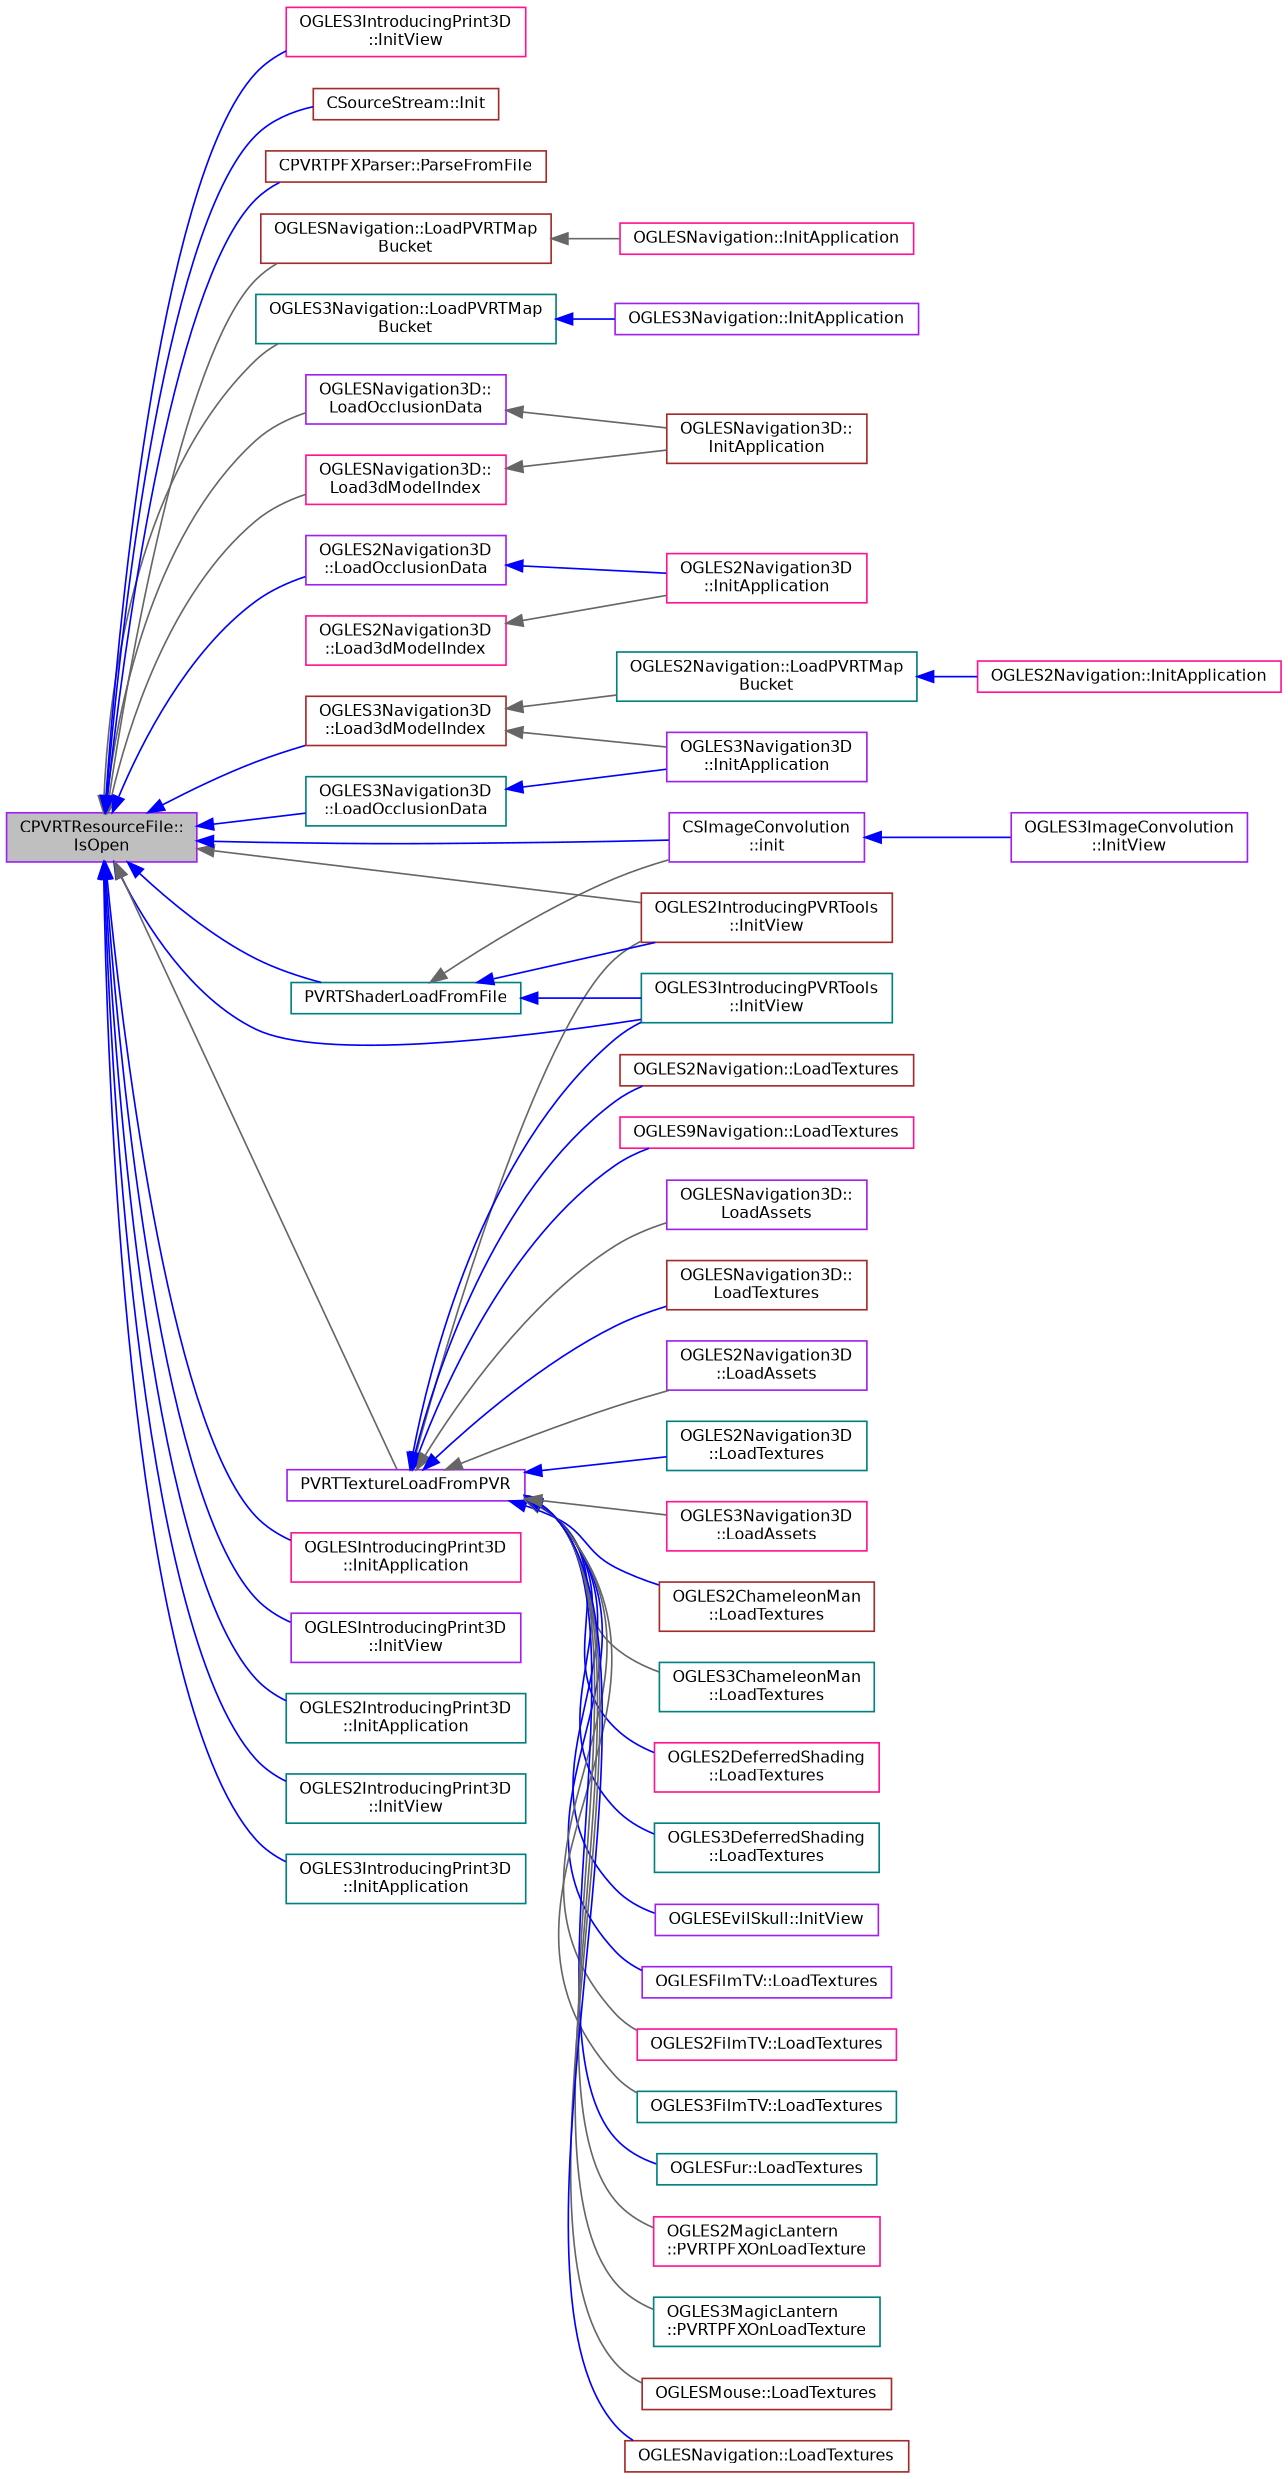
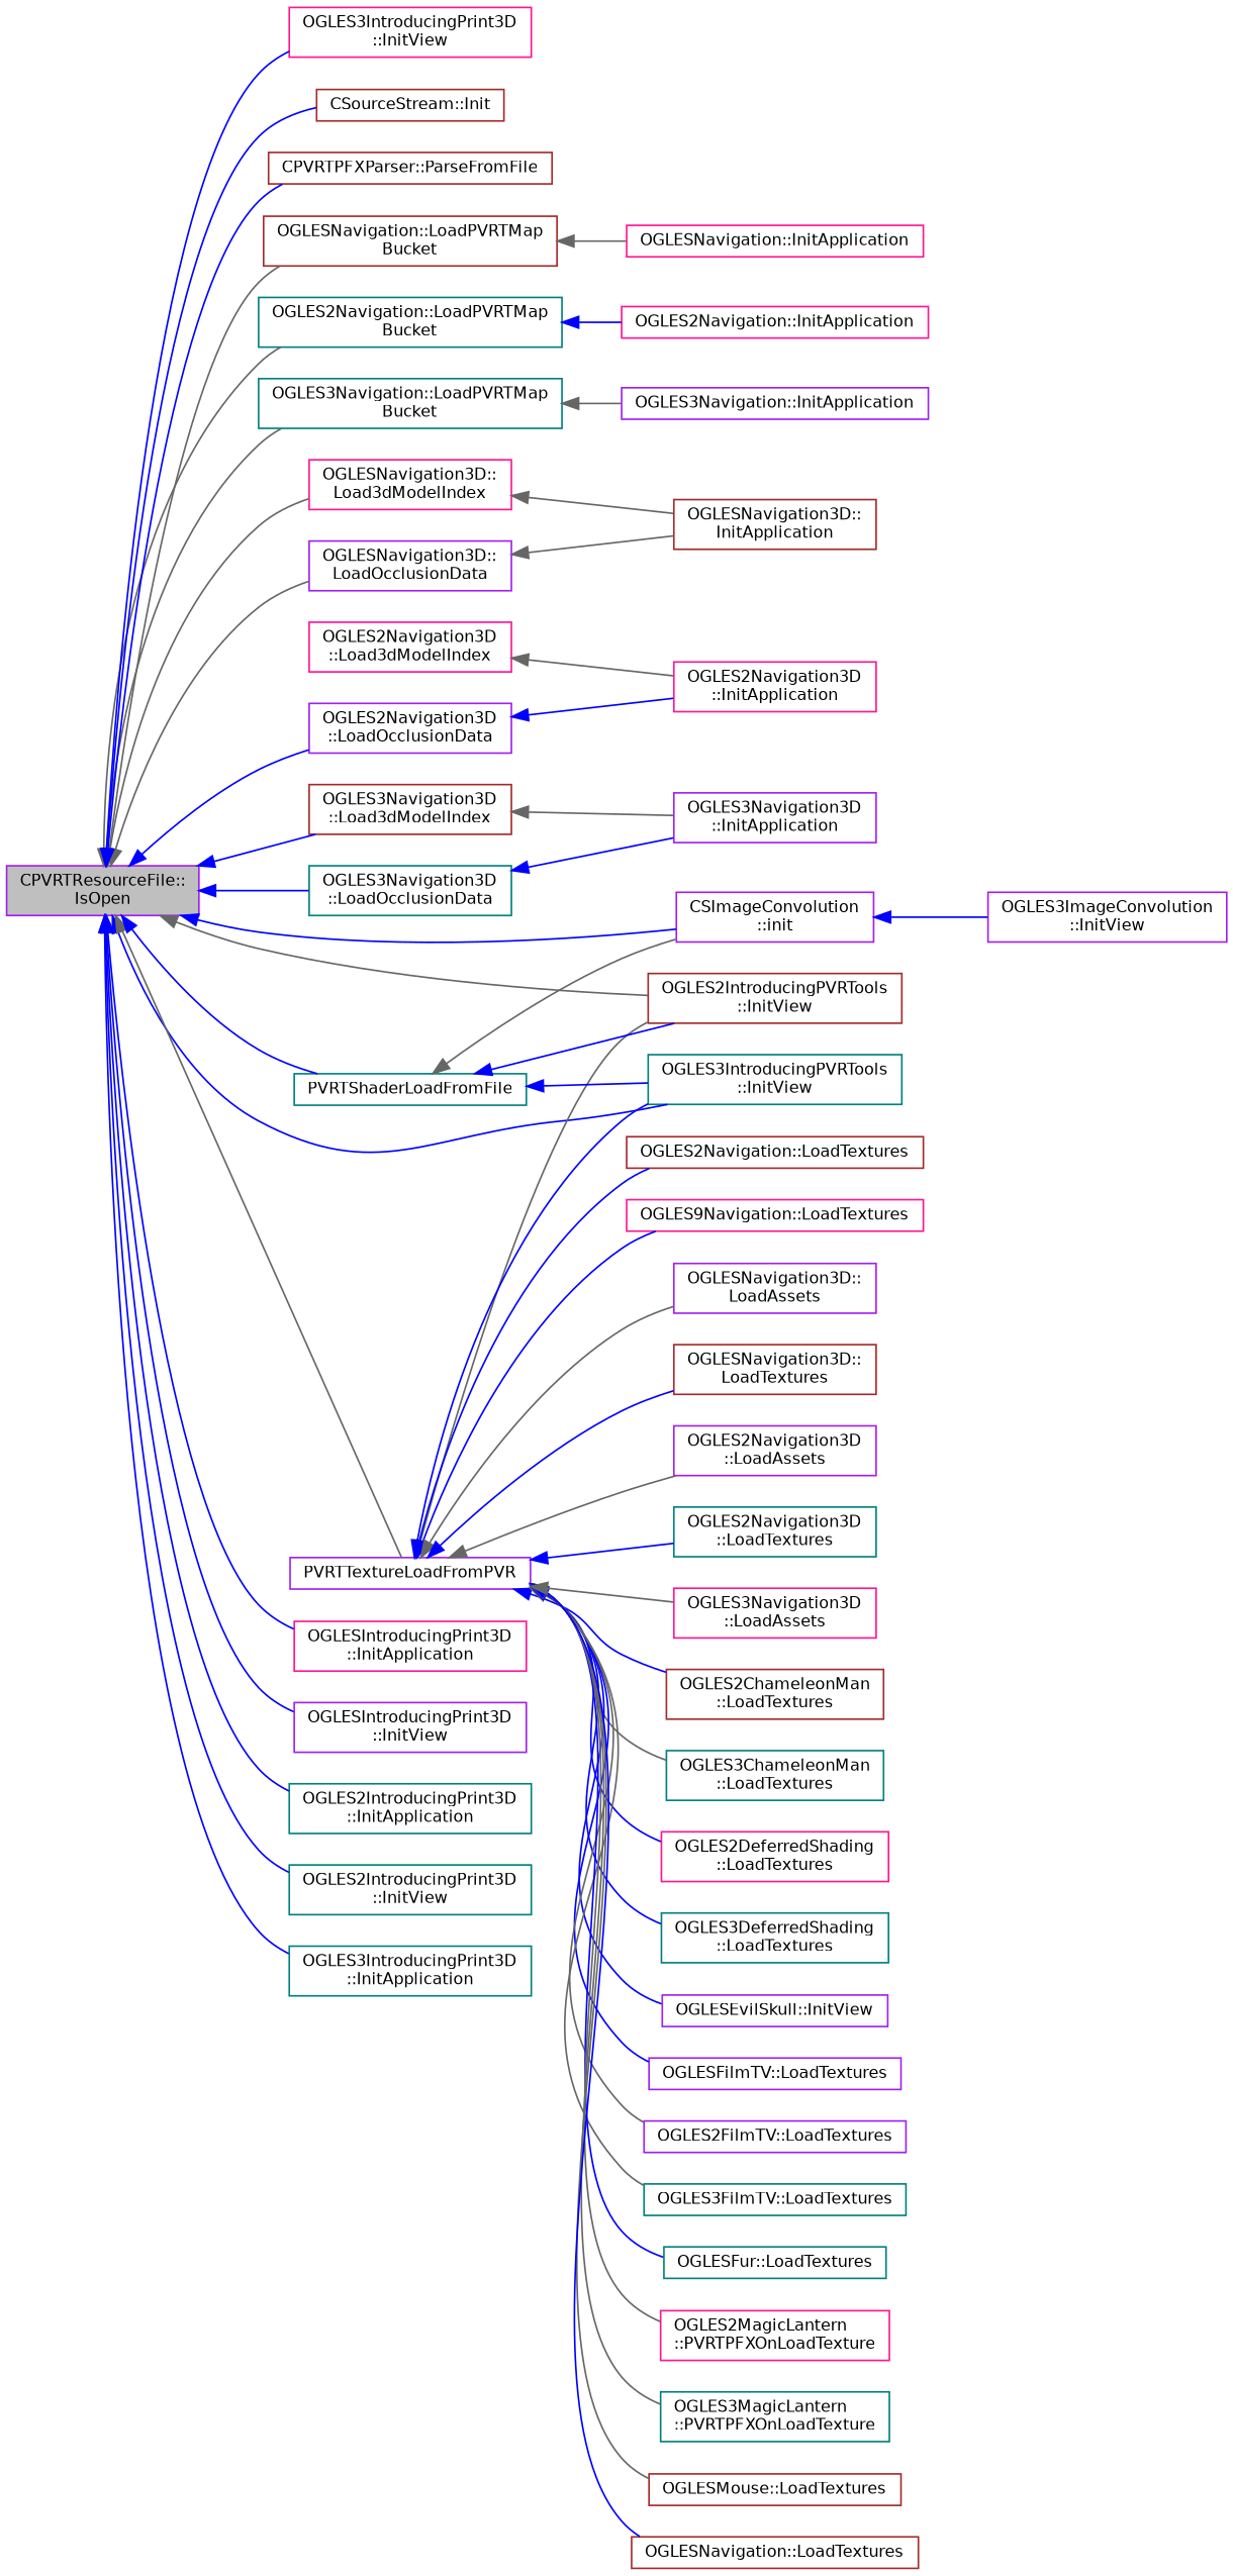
  digraph {
    rankdir=LR
    node [color=teal fillcolor=white fontname=Helvetica fontsize=10 shape=record style=filled]
    edge [color=blue dir=back fontname=Helvetica fontsize=10 labelfontname=Helvetica labelfontsize=10 style=solid]
    n1 [color=purple fillcolor=grey75 fontcolor=black height=0.2 label="CPVRTResourceFile::\lIsOpen" width=0.4]
    n2 [color=brown height=0.2 label="OGLESNavigation::LoadPVRTMap\lBucket" width=0.4]
    n3 [height=0.2 label="OGLES2Navigation::LoadPVRTMap\lBucket" width=0.4]
    n4 [height=0.2 label="OGLES3Navigation::LoadPVRTMap\lBucket" width=0.4]
    n5 [color=deeppink height=0.2 label="OGLESNavigation3D::\lLoad3dModelIndex" width=0.4]
    n6 [color=purple height=0.2 label="OGLESNavigation3D::\lLoadOcclusionData" width=0.4]
    n7 [color=purple height=0.2 label="OGLES2Navigation3D\l::LoadOcclusionData" width=0.4]
    n8 [color=brown height=0.2 label="OGLES3Navigation3D\l::Load3dModelIndex" width=0.4]
    n9 [height=0.2 label="OGLES3Navigation3D\l::LoadOcclusionData" width=0.4]
    n10 [color=brown height=0.2 label="OGLES2IntroducingPVRTools\l::InitView" width=0.4]
    n11 [height=0.2 label="OGLES3IntroducingPVRTools\l::InitView" width=0.4]
    n12 [color=deeppink height=0.2 label="OGLESIntroducingPrint3D\l::InitApplication" width=0.4]
    n13 [color=purple height=0.2 label="OGLESIntroducingPrint3D\l::InitView" width=0.4]
    n14 [height=0.2 label="OGLES2IntroducingPrint3D\l::InitApplication" width=0.4]
    n15 [height=0.2 label="OGLES2IntroducingPrint3D\l::InitView" width=0.4]
    n16 [height=0.2 label="OGLES3IntroducingPrint3D\l::InitApplication" width=0.4]
    n17 [color=deeppink height=0.2 label="OGLES3IntroducingPrint3D\l::InitView" width=0.4]
    n18 [color=purple height=0.2 label="CSImageConvolution\l::init" width=0.4]
    n19 [color=purple height=0.2 label=PVRTTextureLoadFromPVR width=0.4]
    n20 [height=0.2 label=PVRTShaderLoadFromFile width=0.4]
    n21 [color=brown height=0.2 label="CSourceStream::Init" width=0.4]
    n22 [color=brown height=0.2 label="CPVRTPFXParser::ParseFromFile" width=0.4]
    n23 [color=deeppink height=0.2 label="OGLESNavigation::InitApplication" width=0.4]
    n24 [color=deeppink height=0.2 label="OGLES2Navigation::InitApplication" width=0.4]
    n25 [color=purple height=0.2 label="OGLES3Navigation::InitApplication" width=0.4]
    n26 [color=brown height=0.2 label="OGLESNavigation3D::\lInitApplication" width=0.4]
    n27 [color=deeppink height=0.2 label="OGLES2Navigation3D\l::Load3dModelIndex" width=0.4]
    n28 [color=deeppink height=0.2 label="OGLES2Navigation3D\l::InitApplication" width=0.4]
    n29 [color=purple height=0.2 label="OGLES3Navigation3D\l::InitApplication" width=0.4]
    n30 [color=purple height=0.2 label="OGLES3ImageConvolution\l::InitView" width=0.4]
    n31 [color=brown height=0.2 label="OGLES2ChameleonMan\l::LoadTextures" width=0.4]
    n32 [height=0.2 label="OGLES3ChameleonMan\l::LoadTextures" width=0.4]
    n33 [color=deeppink height=0.2 label="OGLES2DeferredShading\l::LoadTextures" width=0.4]
    n34 [height=0.2 label="OGLES3DeferredShading\l::LoadTextures" width=0.4]
    n35 [color=purple height=0.2 label="OGLESEvilSkull::InitView" width=0.4]
    n36 [color=purple height=0.2 label="OGLESFilmTV::LoadTextures" width=0.4]
-   n37 [color=deeppink height=0.2 label="OGLES2FilmTV::LoadTextures" width=0.4]
+   n37 [color=purple height=0.2 label="OGLES2FilmTV::LoadTextures" width=0.4]
    n38 [height=0.2 label="OGLES3FilmTV::LoadTextures" width=0.4]
    n39 [height=0.2 label="OGLESFur::LoadTextures" width=0.4]
    n40 [color=deeppink height=0.2 label="OGLES2MagicLantern\l::PVRTPFXOnLoadTexture" width=0.4]
    n41 [height=0.2 label="OGLES3MagicLantern\l::PVRTPFXOnLoadTexture" width=0.4]
    n42 [color=brown height=0.2 label="OGLESMouse::LoadTextures" width=0.4]
    n43 [color=brown height=0.2 label="OGLESNavigation::LoadTextures" width=0.4]
    n44 [color=brown height=0.2 label="OGLES2Navigation::LoadTextures" width=0.4]
    n45 [color=deeppink height=0.2 label="OGLES9Navigation::LoadTextures" width=0.4]
    n46 [color=purple height=0.2 label="OGLESNavigation3D::\lLoadAssets" width=0.4]
    n47 [color=brown height=0.2 label="OGLESNavigation3D::\lLoadTextures" width=0.4]
    n48 [color=purple height=0.2 label="OGLES2Navigation3D\l::LoadAssets" width=0.4]
    n49 [height=0.2 label="OGLES2Navigation3D\l::LoadTextures" width=0.4]
    n50 [color=deeppink height=0.2 label="OGLES3Navigation3D\l::LoadAssets" width=0.4]
    n1 -> n2 [color=gray40]
-   n8 -> n3 [color=gray40]
+   n1 -> n3 [color=gray40]
    n1 -> n4 [color=gray40]
    n1 -> n5 [color=gray40]
    n1 -> n6 [color=gray40]
    n1 -> n7
    n1 -> n8
    n1 -> n9
    n1 -> n10 [color=gray40]
    n1 -> n11
    n1 -> n12
    n1 -> n13
    n1 -> n14
    n1 -> n15
    n1 -> n16
    n1 -> n17
    n1 -> n18
    n1 -> n19 [color=gray40]
    n1 -> n20
    n1 -> n21
    n1 -> n22
    n2 -> n23 [color=gray40]
    n3 -> n24
-   n4 -> n25
+   n4 -> n25 [color=gray40]
    n5 -> n26 [color=gray40]
    n6 -> n26 [color=gray40]
    n7 -> n28
    n8 -> n29 [color=gray40]
    n9 -> n29
    n18 -> n30
    n19 -> n10 [color=gray40]
    n19 -> n11
    n19 -> n31
    n19 -> n32 [color=gray40]
    n19 -> n33
    n19 -> n34
    n19 -> n35
    n19 -> n36
    n19 -> n37 [color=gray40]
    n19 -> n38 [color=gray40]
    n19 -> n39
    n19 -> n40 [color=gray40]
    n19 -> n41 [color=gray40]
    n19 -> n42 [color=gray40]
    n19 -> n43
    n19 -> n44
    n19 -> n45
    n19 -> n46 [color=gray40]
    n19 -> n47
    n19 -> n48 [color=gray40]
    n19 -> n49
    n19 -> n50 [color=gray40]
    n20 -> n10
    n20 -> n11
    n20 -> n18 [color=gray40]
    n27 -> n28 [color=gray40]
  }
